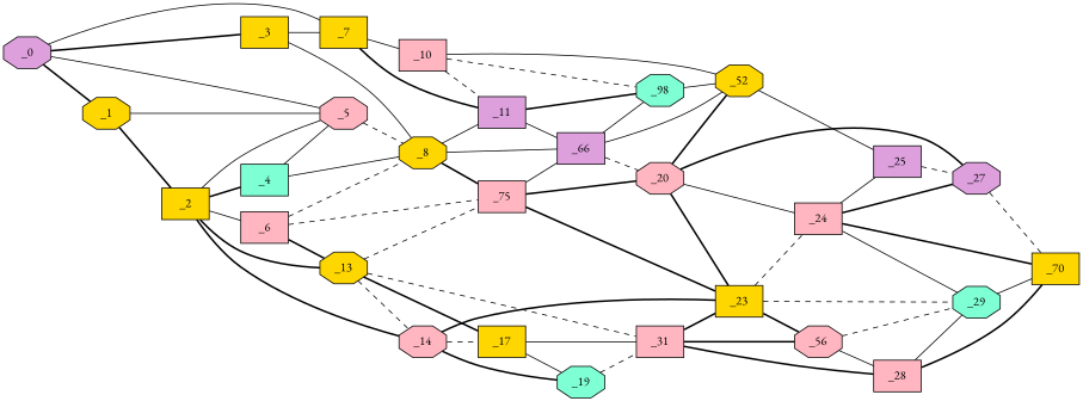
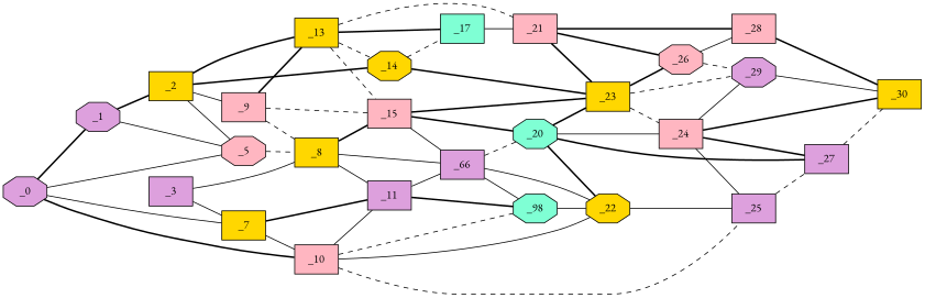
  graph {
    fontname="EB Garamond"
    rankdir=LR
    node [fillcolor=lightpink fontname="EB Garamond" shape=box style=filled x=46 y=84]
    edge [fontname="EB Garamond" style=solid valence=2]
    _0 [fillcolor=plum shape=octagon x=13]
-   _1 [fillcolor=gold shape=octagon x=15 y=72]
-   _3 [fillcolor=gold x=44 y=91]
+   _1 [fillcolor=plum shape=octagon x=15 y=72]
+   _3 [fillcolor=plum x=44 y=91]
    _5 [shape=octagon y=79]
    _7 [fillcolor=gold x=50 y=97]
    _2 [fillcolor=gold x=22 y=62]
-   _8 [fillcolor=gold shape=octagon x=57 y=77]
+   _8 [fillcolor=gold x=57 y=77]
    _10 [x=68 y=105]
    _11 [fillcolor=plum x=69 y=89]
-   _4 [fillcolor=aquamarine y=68]
-   _6 [x=48 y=58]
-   _13 [fillcolor=gold shape=octagon x=77 y=25]
-   _14 [shape=octagon x=82 y=17]
-   _15 [x=84 y=61 label=_75]
+   _6 [x=48 y=58 label=_9]
+   _13 [fillcolor=gold x=77 y=25]
+   _14 [fillcolor=gold shape=octagon x=82 y=17]
+   _15 [x=84 y=61]
    n15 [fillcolor=plum label=_66 x=84 y=78]
    n16 [fillcolor=aquamarine label=_98 shape=octagon x=88 y=88]
-   _22 [fillcolor=gold shape=octagon x=98 label=_52]
+   _22 [fillcolor=gold shape=octagon x=98]
    _25 [fillcolor=plum x=111 y=75]
-   _17 [fillcolor=gold x=87 y=23]
-   _21 [x=95 y=26 label=_31]
+   _17 [fillcolor=aquamarine x=87 y=23]
+   _21 [x=95 y=26]
    _23 [fillcolor=gold x=101 y=50]
-   _19 [fillcolor=aquamarine shape=octagon x=92 y=18]
-   _20 [shape=octagon x=93 y=73]
+   _20 [fillcolor=aquamarine shape=octagon x=93 y=73]
    _28 [x=119 y=29]
-   _26 [shape=octagon x=112 y=41 label=_56]
+   _26 [shape=octagon x=112 y=41]
    _24 [x=111 y=63]
-   _29 [fillcolor=aquamarine shape=octagon x=119 y=50]
-   _27 [fillcolor=plum shape=octagon x=116 y=66]
-   _30 [fillcolor=gold x=122 y=53 label=_70]
+   _29 [fillcolor=plum shape=octagon x=119 y=50]
+   _27 [fillcolor=plum x=116 y=66]
+   _30 [fillcolor=gold x=122 y=53]
    _0 -- _1 [style=bold valence=1]
-   _0 -- _3 [style=bold]
+   _0 -- _10 [style=bold]
    _0 -- _5
    _0 -- _7
    _1 -- _5
    _1 -- _2 [style=bold valence=1]
    _3 -- _7
    _3 -- _8 [valence=1]
    _5 -- _8 [style=dashed]
    _7 -- _10 [valence=1]
    _7 -- _11 [style=bold valence=1]
    _2 -- _5 [valence=1]
-   _2 -- _4 [style=bold valence=1]
    _2 -- _6
    _2 -- _13 [style=bold]
    _2 -- _14 [style=bold valence=1]
    _8 -- _11
    _8 -- _15 [style=bold]
    _8 -- n15
-   _10 -- _11 [style=dashed]
+   _10 -- _11
    _10 -- n16 [style=dashed]
    _10 -- _22
+   _10 -- _25 [style=dashed valence=1]
    _11 -- n15
    _11 -- n16 [style=bold valence=1]
-   _4 -- _5
-   _4 -- _8 [valence=1]
    _6 -- _8 [style=dashed]
    _6 -- _13 [style=bold valence=1]
    _6 -- _15 [style=dashed]
    _13 -- _14 [style=dashed valence=1]
    _13 -- _15 [style=dashed valence=1]
    _13 -- _17 [style=bold]
    _13 -- _21 [style=dashed]
    _14 -- _17 [style=dashed]
    _14 -- _23 [style=bold]
-   _14 -- _19 [style=bold valence=1]
    _15 -- n15
    _15 -- _23 [style=bold valence=1]
    _15 -- _20 [style=bold]
    n15 -- n16
    n15 -- _22
    n15 -- _20 [style=dashed]
    n16 -- _22
    _22 -- _25 [valence=1]
    _25 -- _27 [style=dashed valence=1]
    _17 -- _21
-   _17 -- _19
    _21 -- _23 [style=bold valence=1]
    _21 -- _28 [style=bold]
    _21 -- _26 [style=bold valence=1]
    _23 -- _26 [style=bold]
    _23 -- _24 [style=dashed]
    _23 -- _29 [style=dashed valence=1]
-   _19 -- _21 [style=dashed]
    _20 -- _22 [style=bold]
    _20 -- _23 [style=bold]
    _20 -- _24
    _20 -- _27 [style=bold]
-   _28 -- _29 [valence=1]
    _28 -- _30 [style=bold valence=1]
    _26 -- _28 [valence=1]
    _26 -- _29 [style=dashed]
    _24 -- _25
    _24 -- _29
    _24 -- _27 [style=bold]
    _24 -- _30 [style=bold]
    _29 -- _30 [valence=1]
    _27 -- _30 [style=dashed valence=1]
  }
